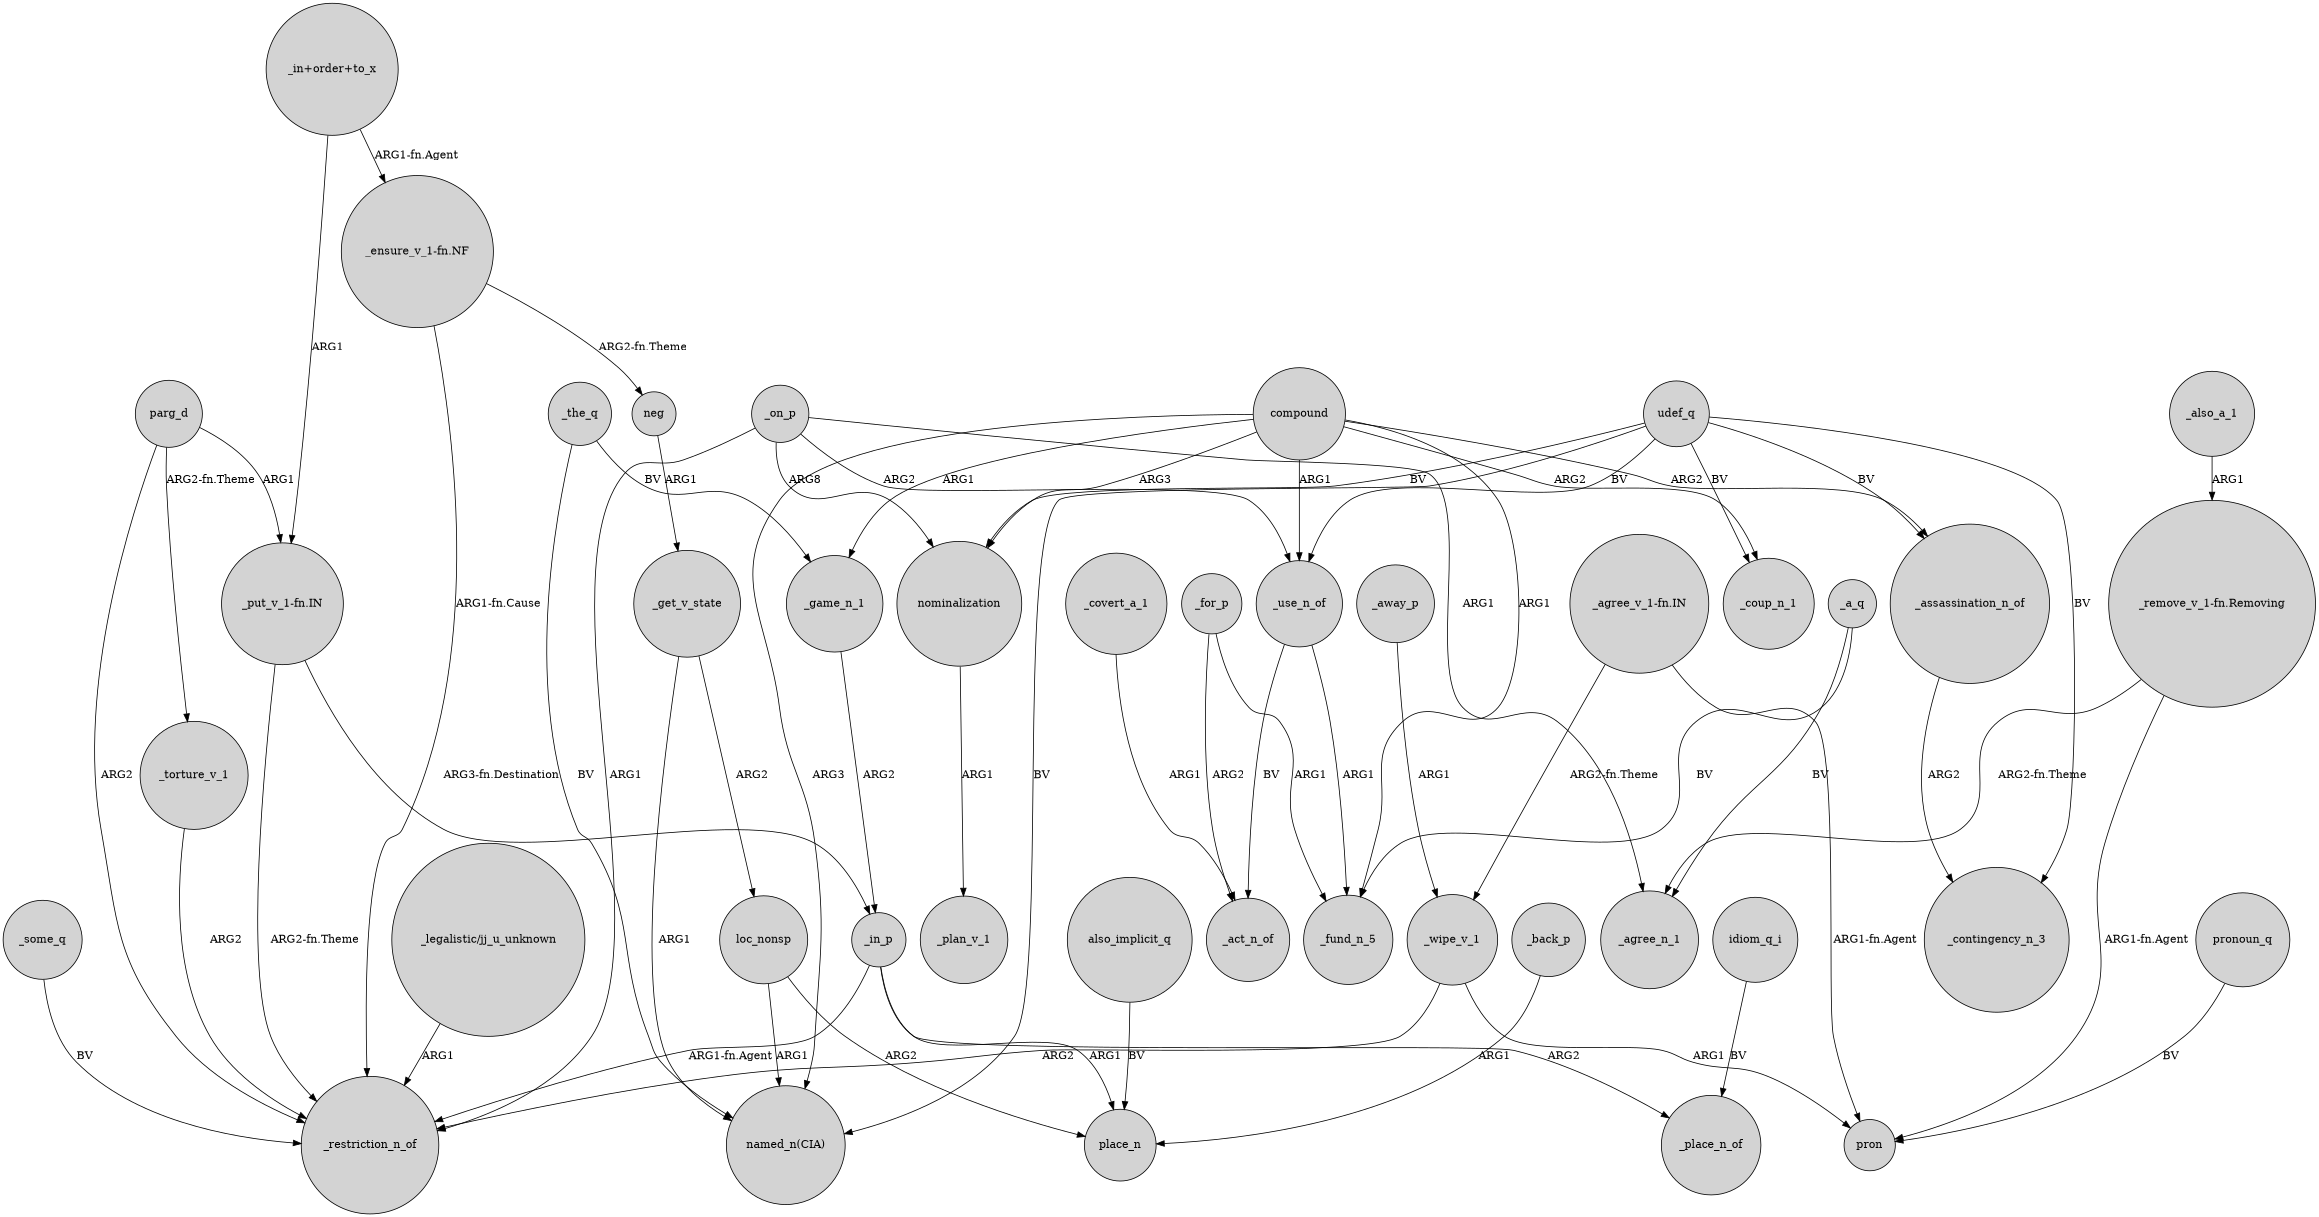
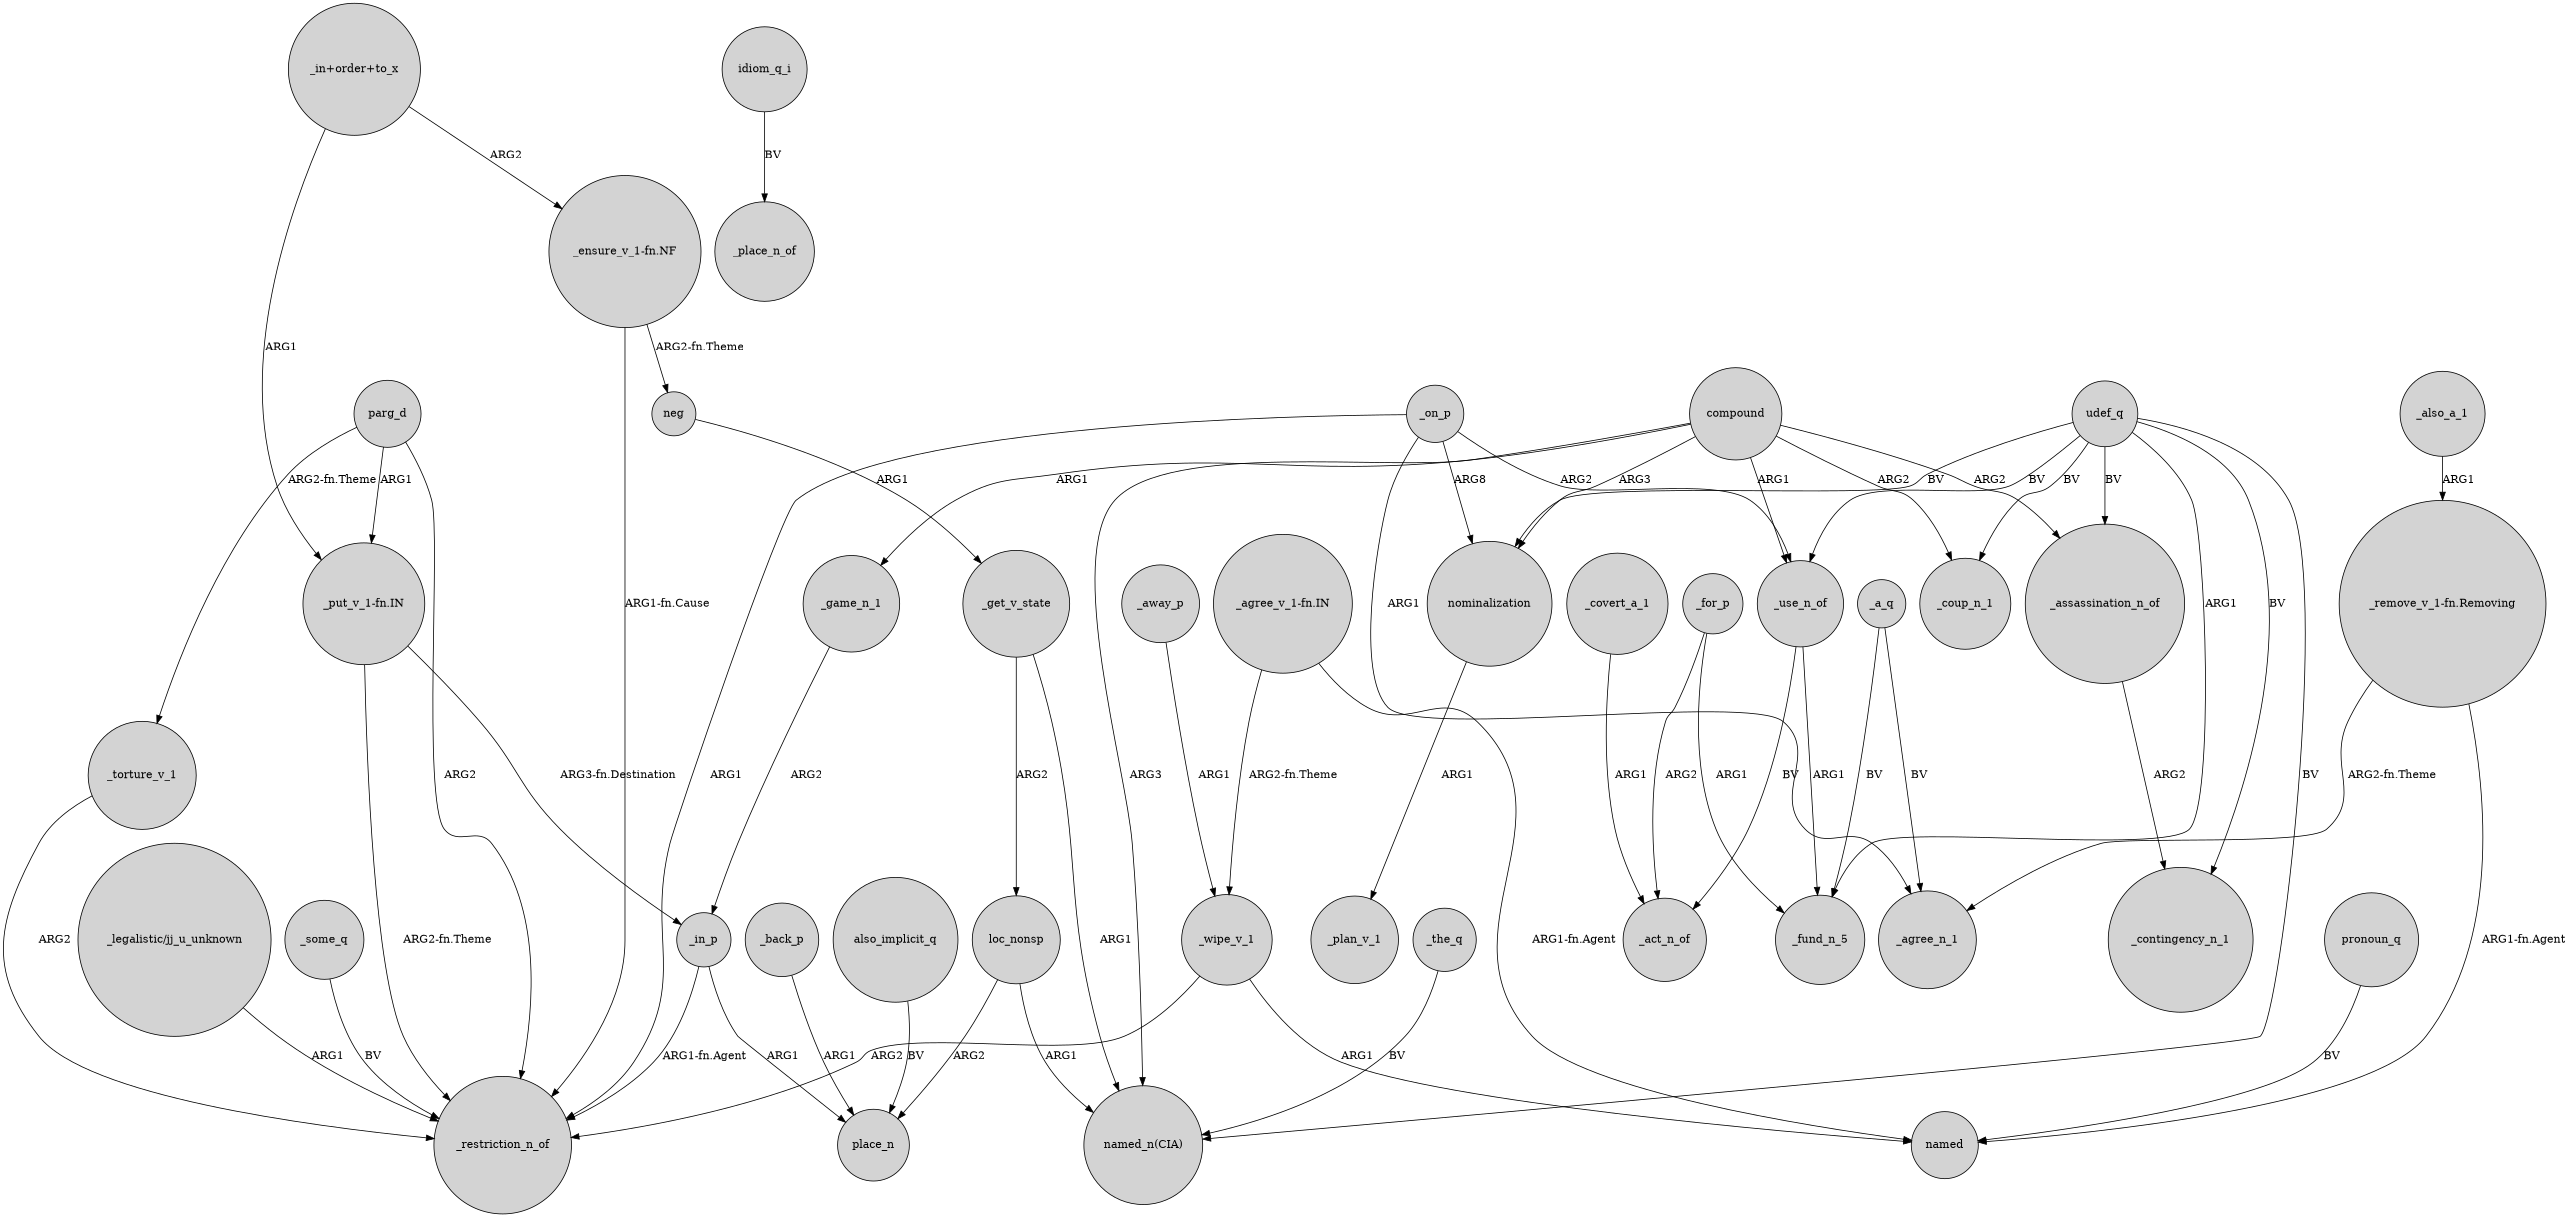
  digraph {
    node [shape=circle style=filled]
    parg_d
    "_put_v_1-fn.IN"
    _restriction_n_of
    _torture_v_1
    _in_p
    place_n
    _place_n_of
    _game_n_1
    n9 [label=_fund_n_5]
    _for_p
    _act_n_of
    _get_v_state
    loc_nonsp
    "named_n(CIA)"
    compound
    _coup_n_1
    _use_n_of
    nominalization
    _assassination_n_of
    _plan_v_1
-   _contingency_n_1 [label=_contingency_n_3]
+   _contingency_n_1
    _on_p
    n23 [label=_agree_n_1]
    "_remove_v_1-fn.Removing"
-   pron
+   pron [label=named]
    udef_q
    _a_q
    "_agree_v_1-fn.IN"
    _wipe_v_1
    _the_q
    "_legalistic/jj_u_unknown"
    _also_a_1
    _some_q
    "_ensure_v_1-fn.NF"
    neg
    n36 [label=also_implicit_q]
    _away_p
    pronoun_q
    _covert_a_1
    "_in+order+to_x"
    _back_p
    idiom_q_i
    parg_d -> "_put_v_1-fn.IN" [label=ARG1]
    parg_d -> _restriction_n_of [label=ARG2]
    parg_d -> _torture_v_1 [label="ARG2-fn.Theme"]
    "_put_v_1-fn.IN" -> _restriction_n_of [label="ARG2-fn.Theme"]
    "_put_v_1-fn.IN" -> _in_p [label="ARG3-fn.Destination"]
    _torture_v_1 -> _restriction_n_of [label=ARG2]
    _in_p -> _restriction_n_of [label="ARG1-fn.Agent"]
    _in_p -> place_n [label=ARG1]
-   _in_p -> _place_n_of [label=ARG2]
    _game_n_1 -> _in_p [label=ARG2]
    _for_p -> n9 [label=ARG1]
    _for_p -> _act_n_of [label=ARG2]
    _get_v_state -> loc_nonsp [label=ARG2]
    _get_v_state -> "named_n(CIA)" [label=ARG1]
    loc_nonsp -> place_n [label=ARG2]
    loc_nonsp -> "named_n(CIA)" [label=ARG1]
    compound -> _game_n_1 [label=ARG1]
-   compound -> n9 [label=ARG1]
+   udef_q -> n9 [label=ARG1]
    compound -> "named_n(CIA)" [label=ARG3]
    compound -> _coup_n_1 [label=ARG2]
    compound -> _use_n_of [label=ARG1]
    compound -> nominalization [label=ARG3]
    compound -> _assassination_n_of [label=ARG2]
    _use_n_of -> n9 [label=ARG1]
    _use_n_of -> _act_n_of [label=BV]
    nominalization -> _plan_v_1 [label=ARG1]
    _assassination_n_of -> _contingency_n_1 [label=ARG2]
    _on_p -> _restriction_n_of [label=ARG1]
    _on_p -> _use_n_of [label=ARG2]
    _on_p -> nominalization [label=ARG8]
    _on_p -> n23 [label=ARG1]
    "_remove_v_1-fn.Removing" -> n23 [label="ARG2-fn.Theme"]
    "_remove_v_1-fn.Removing" -> pron [label="ARG1-fn.Agent"]
    udef_q -> "named_n(CIA)" [label=BV]
    udef_q -> _coup_n_1 [label=BV]
    udef_q -> _use_n_of [label=BV]
    udef_q -> nominalization [label=BV]
    udef_q -> _assassination_n_of [label=BV]
    udef_q -> _contingency_n_1 [label=BV]
    _a_q -> n9 [label=BV]
    _a_q -> n23 [label=BV]
    "_agree_v_1-fn.IN" -> pron [label="ARG1-fn.Agent"]
    "_agree_v_1-fn.IN" -> _wipe_v_1 [label="ARG2-fn.Theme"]
    _wipe_v_1 -> _restriction_n_of [label=ARG2]
    _wipe_v_1 -> pron [label=ARG1]
-   _the_q -> _game_n_1 [label=BV]
    _the_q -> "named_n(CIA)" [label=BV]
    "_legalistic/jj_u_unknown" -> _restriction_n_of [label=ARG1]
    _also_a_1 -> "_remove_v_1-fn.Removing" [label=ARG1]
    _some_q -> _restriction_n_of [label=BV]
    "_ensure_v_1-fn.NF" -> _restriction_n_of [label="ARG1-fn.Cause"]
    "_ensure_v_1-fn.NF" -> neg [label="ARG2-fn.Theme"]
    neg -> _get_v_state [label=ARG1]
    n36 -> place_n [label=BV]
    _away_p -> _wipe_v_1 [label=ARG1]
    pronoun_q -> pron [label=BV]
    _covert_a_1 -> _act_n_of [label=ARG1]
    "_in+order+to_x" -> "_put_v_1-fn.IN" [label=ARG1]
-   "_in+order+to_x" -> "_ensure_v_1-fn.NF" [label="ARG1-fn.Agent"]
+   "_in+order+to_x" -> "_ensure_v_1-fn.NF" [label=ARG2]
    _back_p -> place_n [label=ARG1]
    idiom_q_i -> _place_n_of [label=BV]
  }
